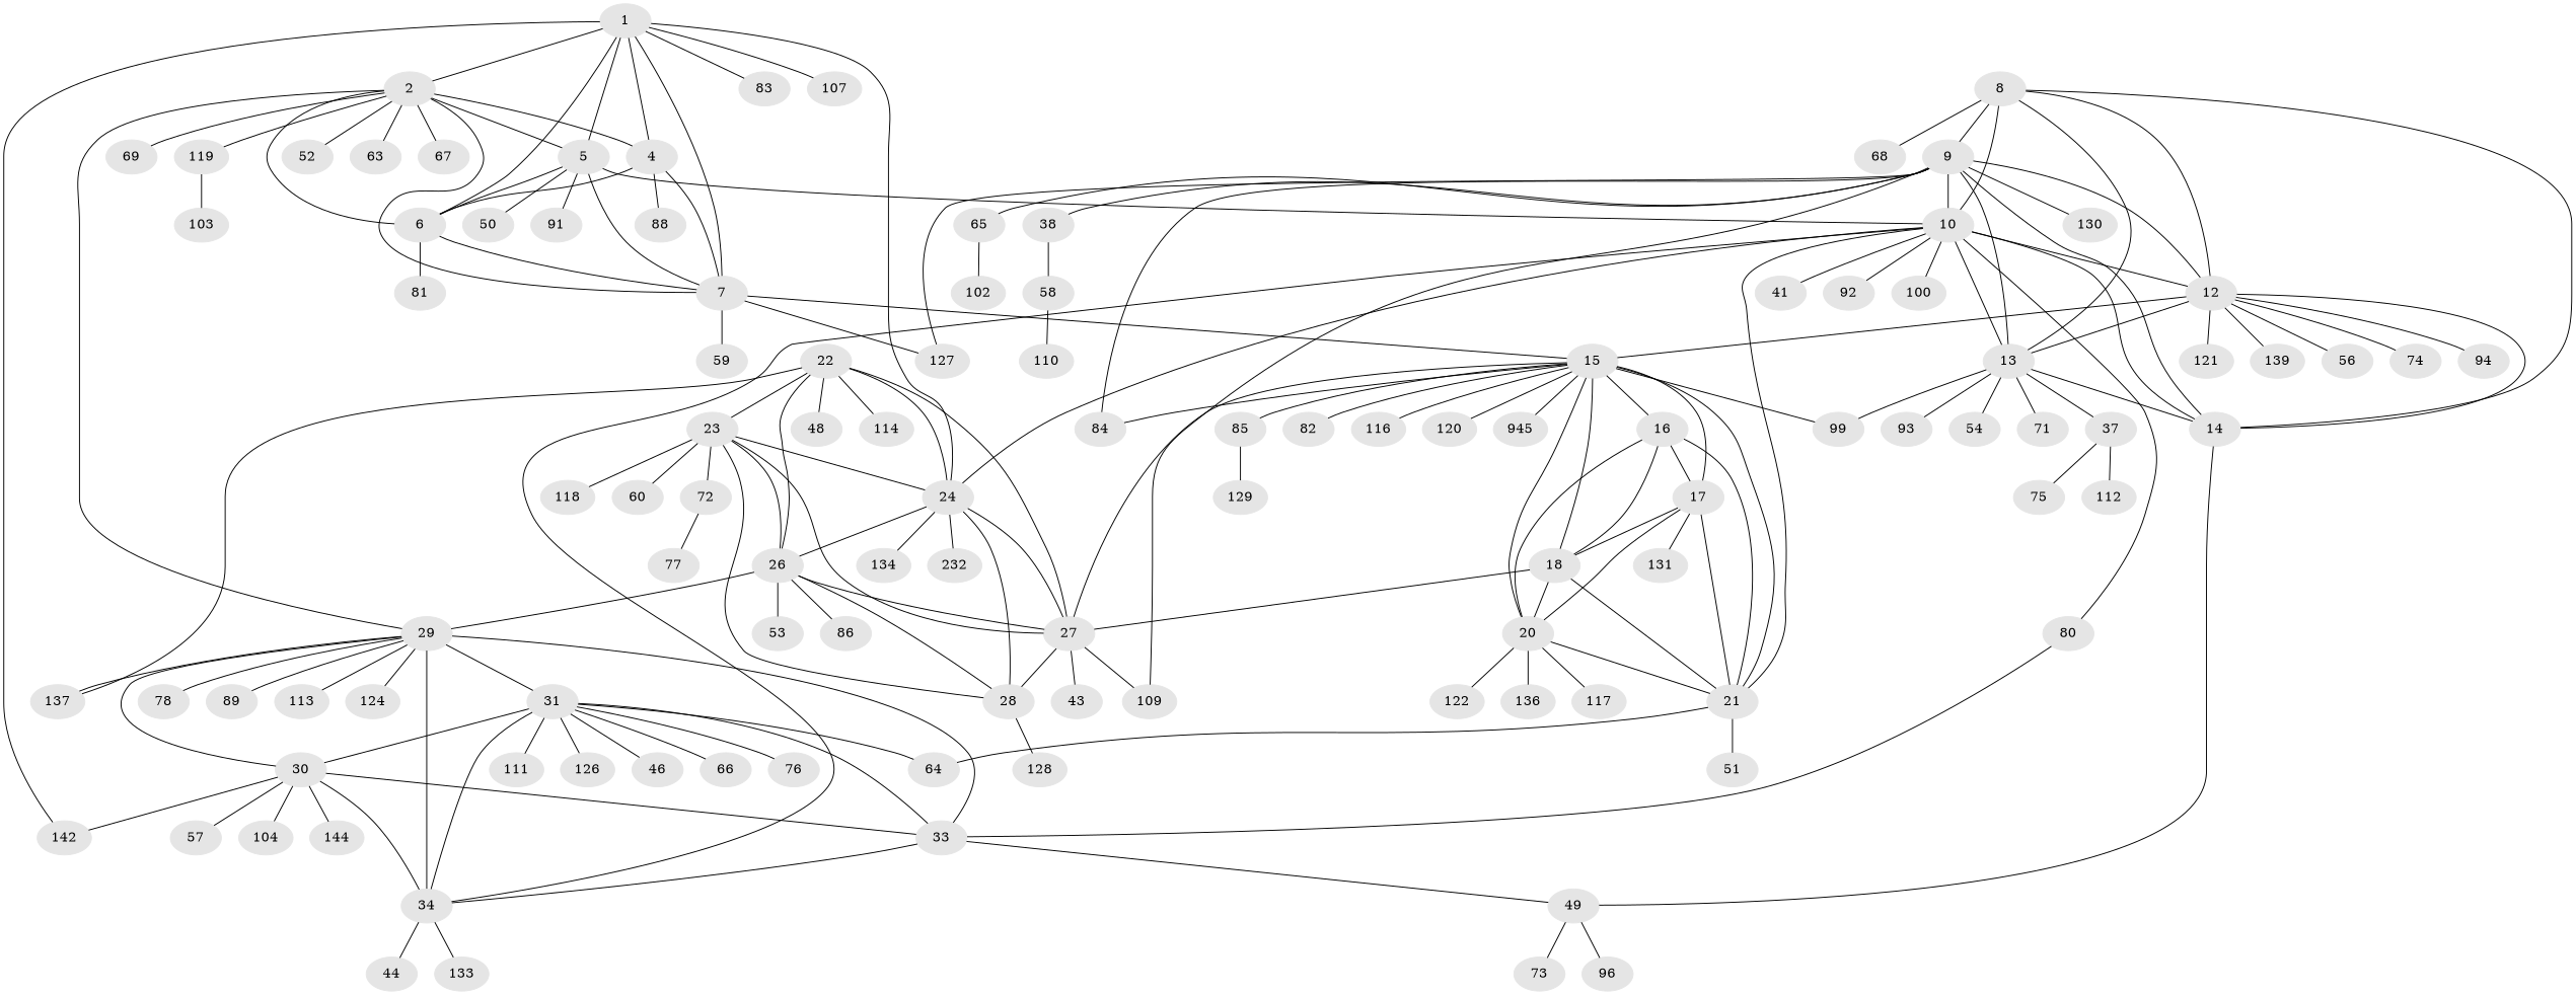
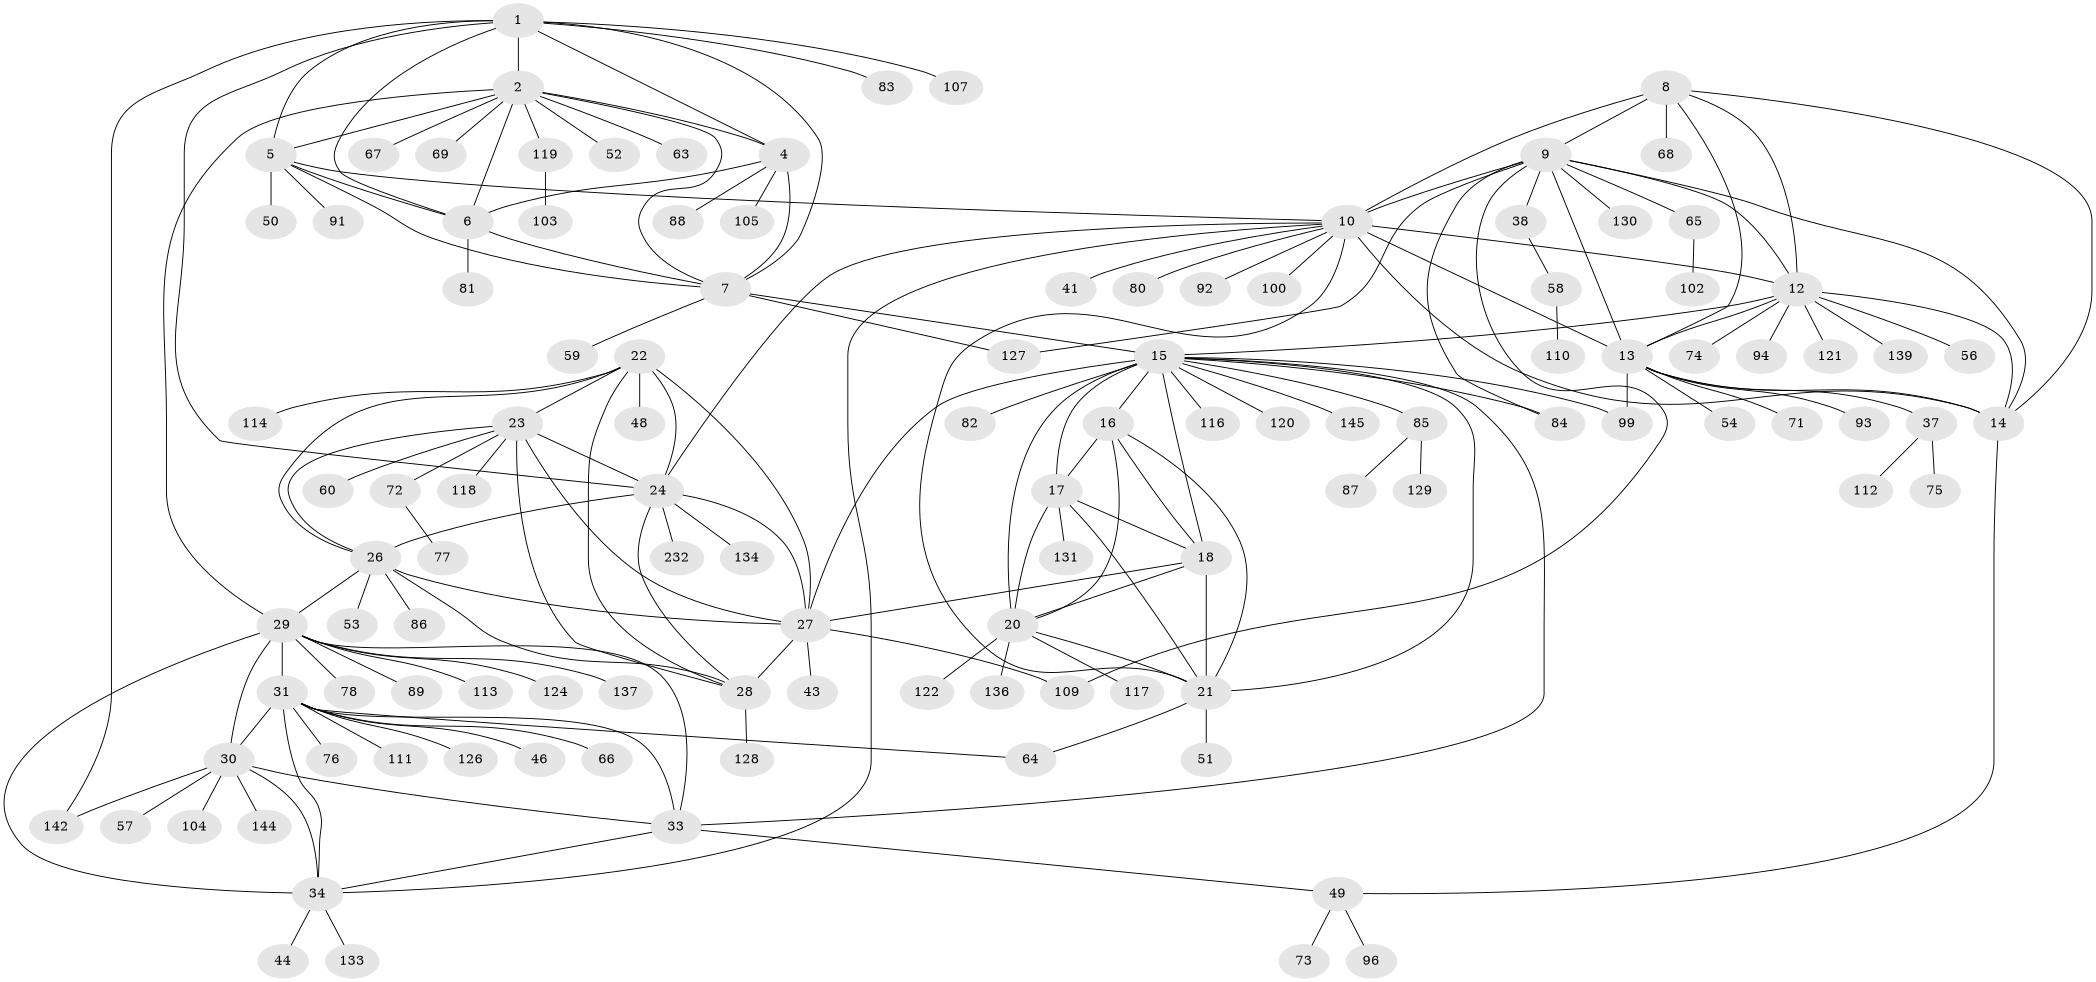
  graph {
    node [color=gray90 style=filled]
    1 [super="+3"]
    2 [super="+101"]
    4 [super="+95"]
    5 [super="+79"]
    6 [super="+106"]
    7 [super="+62"]
    24 [super="+25"]
    83
    142
    107
    29 [super="+30"]
    52
    63
    67
    69
    119
    88
+   105
    10 [super="+11"]
    50
    91
    81
    15 [super="+19"]
    59
    127
    27 [super="+45"]
    26 [super="+135"]
    28 [super="+123"]
    n29 [label=232 super="+143"]
    134
    34 [super="+35"]
    33
    31 [super="+55"]
    n34 [label=30 super="+70"]
    78
    89
    113
    124
    137
    103
    12 [super="+61"]
    13 [super="+47"]
    14 [super="+98"]
    21 [super="+40"]
    41
    80
    92
    100
    84
    99
    16
    17 [super="+39"]
    18 [super="+146"]
    20 [super="+36"]
    82
    85 [super="+108"]
    116
    120
-   145 [label=945]
+   145
    9 [super="+115"]
    38
    65
    109
    130
    8
    68
    56
    74
    94
    121
    139
    37 [super="+90"]
    54
    71
    93
    49 [super="+97"]
    58
    102
    51
    64
    44
    133
    75 [super="+140"]
    112
    73
    96
    131
    117 [super="+138"]
    122
    136
    43
+   87
    129
    22 [super="+42"]
    23
    48
    114
    60
    72
    118
    53
    86
    128
    77
    46
    66
    76
    111
    126
    57
    104
    144
    110
    1 -- 2 [weight=2]
    1 -- 4 [weight=2]
    1 -- 5 [weight=2]
    1 -- 6 [weight=2]
    1 -- 7 [weight=2]
    1 -- 24
    1 -- 83
    1 -- 142
    1 -- 107
    2 -- 4
    2 -- 5
    2 -- 6
    2 -- 7
    2 -- 29
    2 -- 52
    2 -- 63
    2 -- 67
    2 -- 69
    2 -- 119
    4 -- 6
    4 -- 7
    4 -- 88
+   4 -- 105
    5 -- 6
    5 -- 7
    5 -- 10
    5 -- 50
    5 -- 91
    6 -- 7
    6 -- 81
    7 -- 15
    7 -- 59
    7 -- 127
    24 -- 27 [weight=2]
    24 -- 26 [weight=2]
    24 -- 28 [weight=2]
    24 -- n29
    24 -- 134
    29 -- 34 [weight=4]
    29 -- 33 [weight=2]
    29 -- 31 [weight=2]
    29 -- n34 [weight=2]
    29 -- 78
    29 -- 89
    29 -- 113
    29 -- 124
    29 -- 137
    119 -- 103
    10 -- 24
    10 -- 34
    10 -- 12 [weight=2]
    10 -- 13 [weight=2]
    10 -- 14 [weight=2]
    10 -- 21
    10 -- 41
    10 -- 80
    10 -- 92
    10 -- 100
    15 -- 27
-   80 -- 33
+   15 -- 33
    15 -- 21 [weight=2]
    15 -- 84
    15 -- 99
    15 -- 16 [weight=2]
    15 -- 17 [weight=2]
    15 -- 18 [weight=2]
    15 -- 20 [weight=2]
    15 -- 82
    15 -- 85
    15 -- 116
    15 -- 120
    15 -- 145
    27 -- 28
    27 -- 109
    27 -- 43
    26 -- 29
    26 -- 27
    26 -- 28
    26 -- 53
    26 -- 86
    28 -- 128
    34 -- 44
    34 -- 133
    33 -- 34 [weight=2]
    33 -- 49
    31 -- 34 [weight=2]
    31 -- 33
    31 -- n34
    31 -- 64
    31 -- 46
    31 -- 66
    31 -- 76
    31 -- 111
    31 -- 126
    n34 -- 142
    n34 -- 34 [weight=2]
    n34 -- 33
    n34 -- 57
    n34 -- 104
    n34 -- 144
    12 -- 15
    12 -- 13
    12 -- 14
    12 -- 56
    12 -- 74
    12 -- 94
    12 -- 121
    12 -- 139
    13 -- 14
    13 -- 99
    13 -- 37
    13 -- 54
    13 -- 71
    13 -- 93
    14 -- 49
    21 -- 51
    21 -- 64
    16 -- 21
    16 -- 17
    16 -- 18
    16 -- 20
    17 -- 21
    17 -- 18
    17 -- 20
    17 -- 131
    18 -- 27
    18 -- 21
    18 -- 20
    20 -- 21
    20 -- 117
    20 -- 122
    20 -- 136
+   85 -- 87
    85 -- 129
    9 -- 10 [weight=2]
    9 -- 127
    9 -- 12
    9 -- 13
    9 -- 14
    9 -- 84
    9 -- 38
    9 -- 65
    9 -- 109
    9 -- 130
    38 -- 58
    65 -- 102
    8 -- 10 [weight=2]
    8 -- 12
    8 -- 13
    8 -- 14
    8 -- 9
    8 -- 68
    37 -- 75
    37 -- 112
    49 -- 73
    49 -- 96
    58 -- 110
    22 -- 24 [weight=2]
    22 -- 27
    22 -- 26
-   22 -- 137
+   22 -- 28
    22 -- 23
    22 -- 48
    22 -- 114
    23 -- 24 [weight=2]
    23 -- 27
    23 -- 26
    23 -- 28
    23 -- 60
    23 -- 72
    23 -- 118
    72 -- 77
  }
